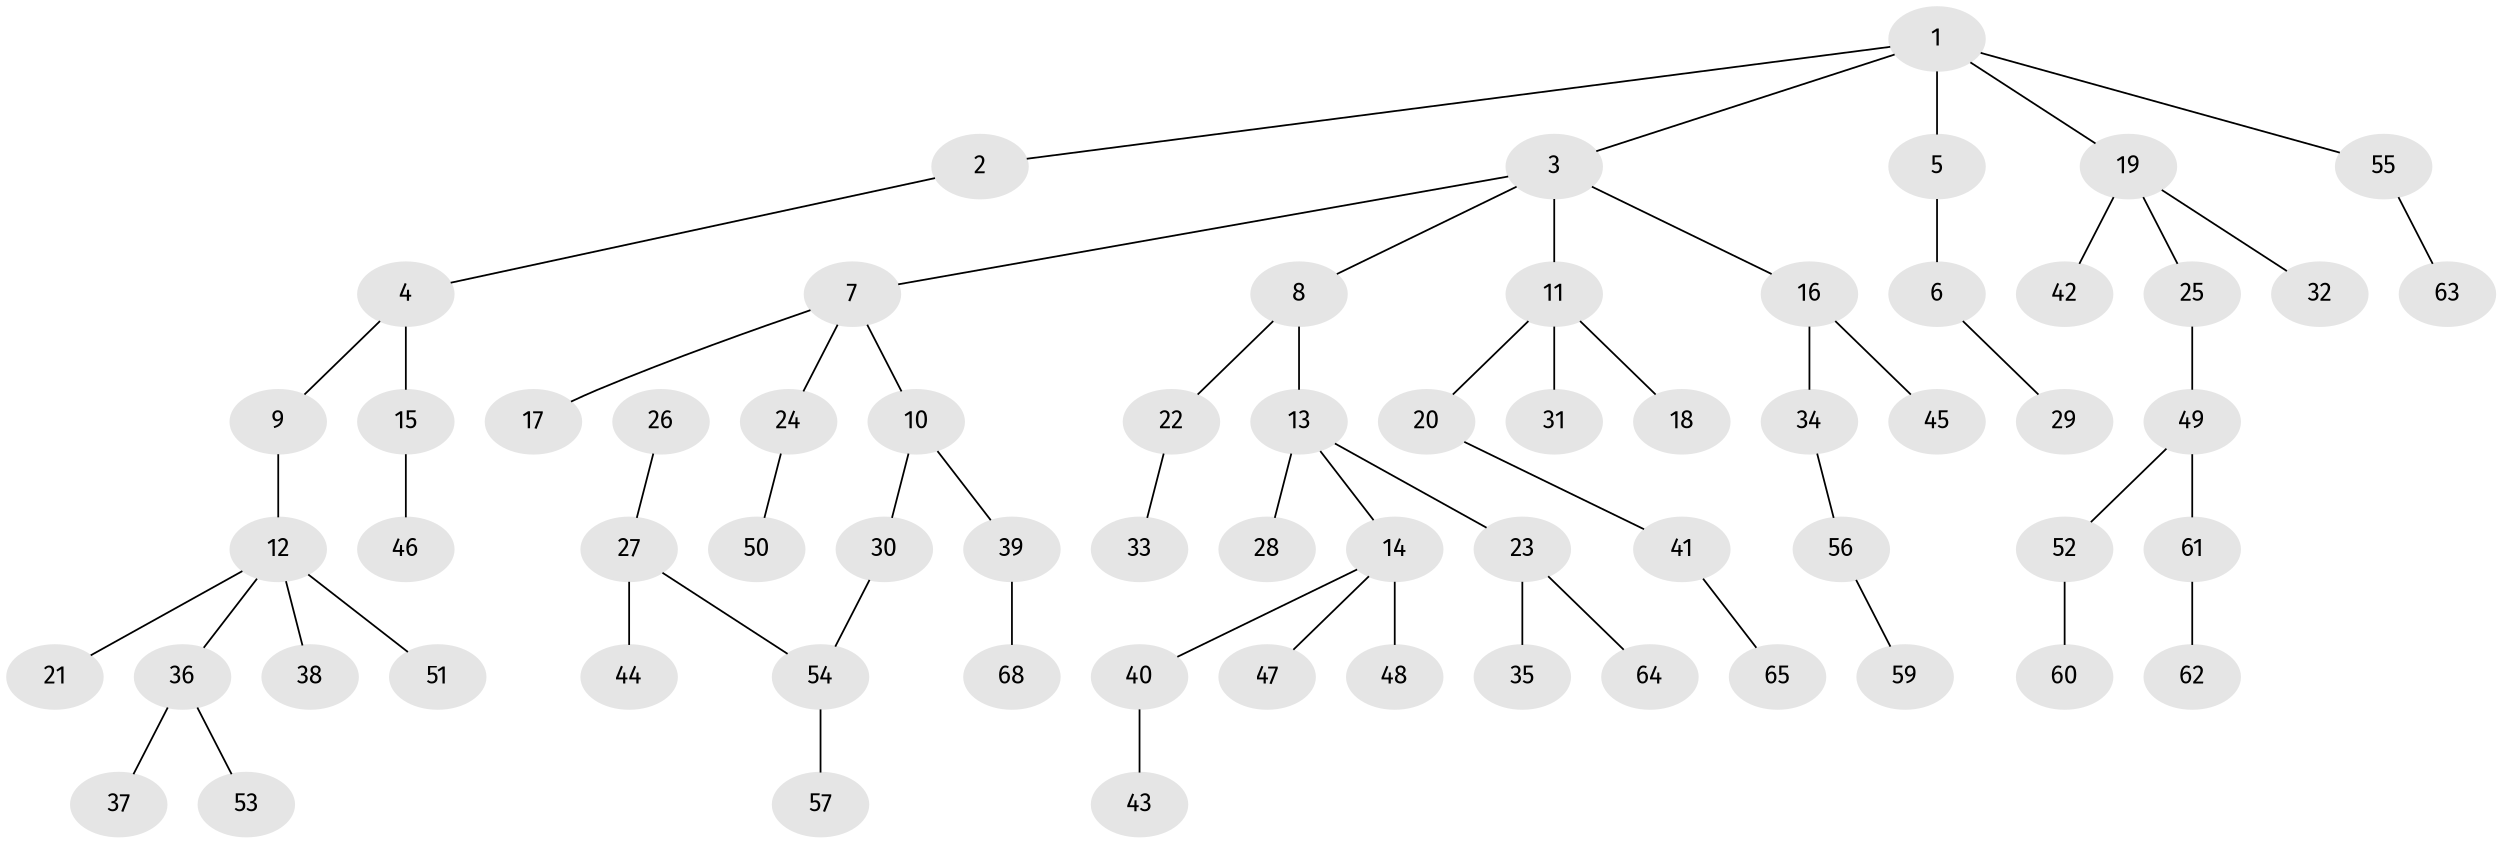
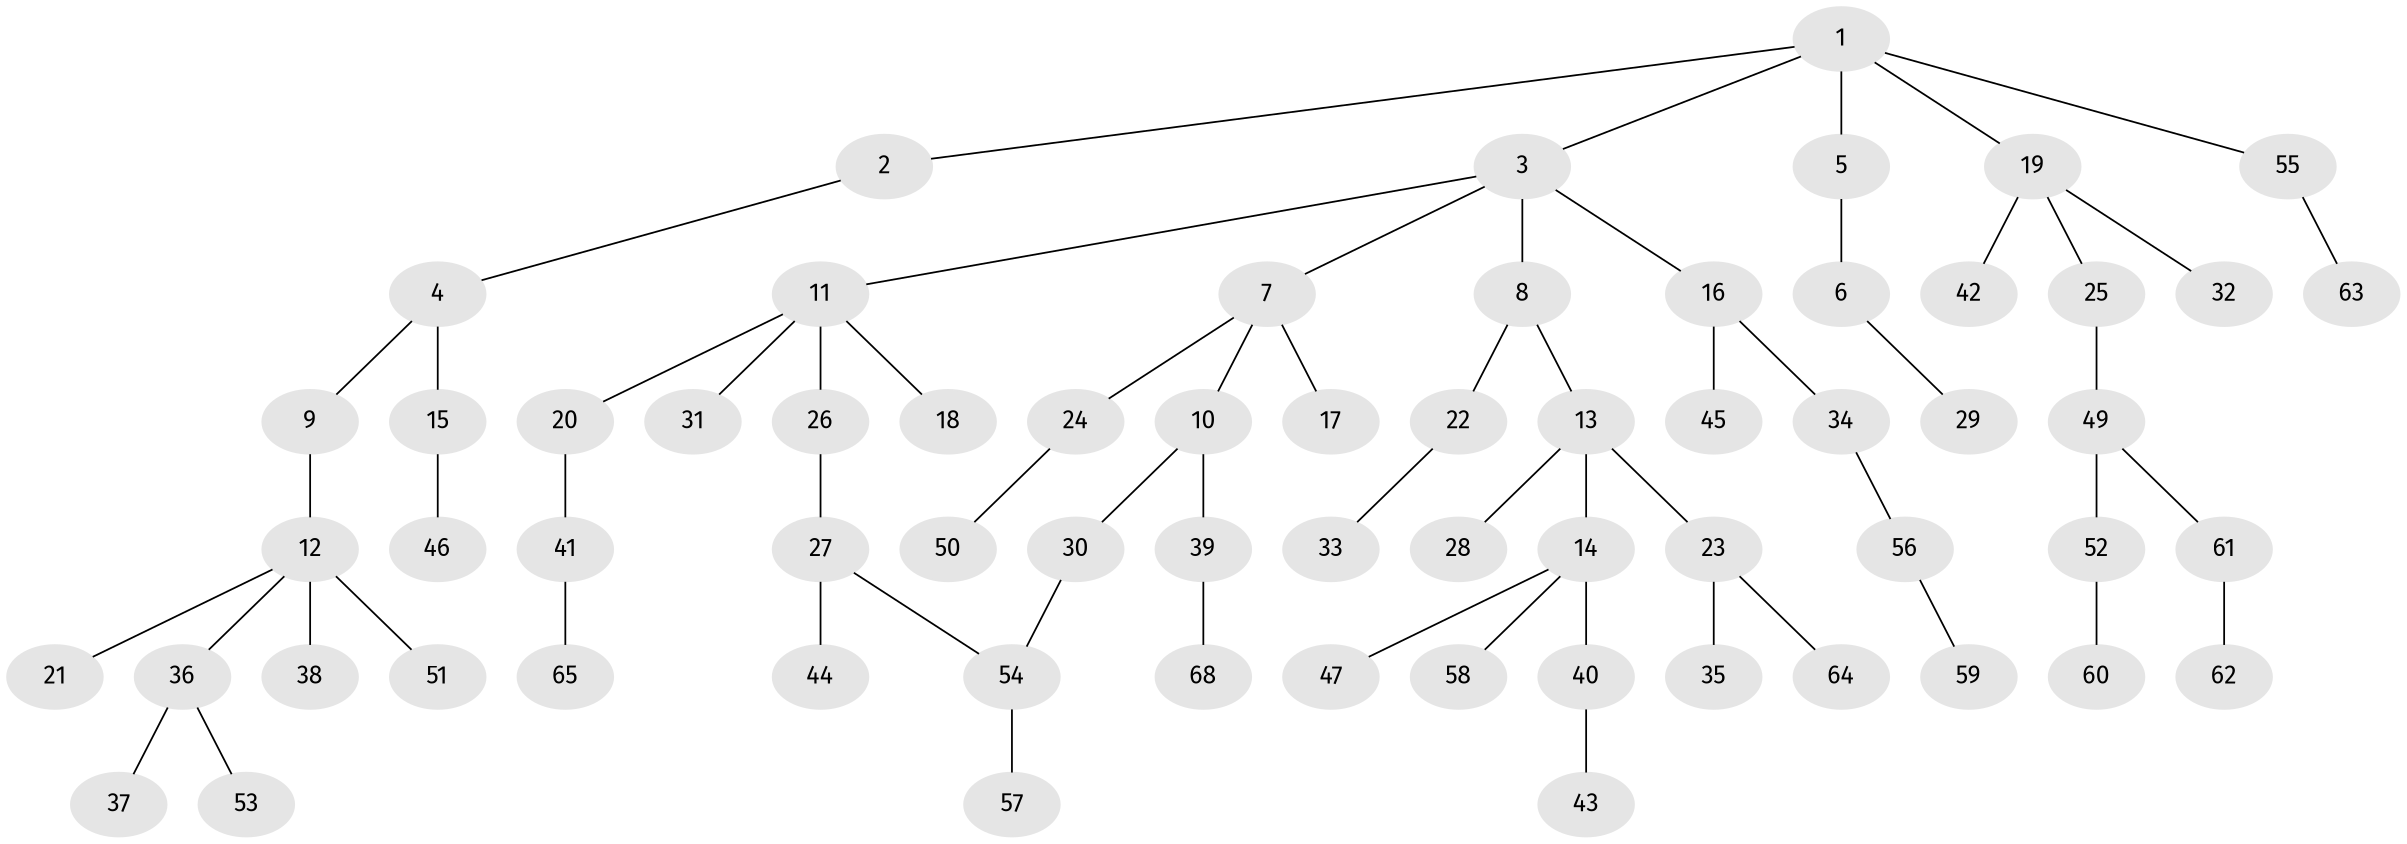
  graph {
    fontname="Fira Sans"
    node [color=gray90 fontname="Fira Sans" style=filled]
    edge [fontname="Fira Sans"]
    1
    2
    3
    5
    19
    55
    4
    7
    8
    11
    16
    6
    25
    32
    42
    63
    9
    15
    10
    17
    24
    13
    22
    18
    20
    26
    31
    12
    46
    29
    30
    39
    50
    14
    23
    28
    33
    21
    36
    38
    51
    27
    44
    54
    n45 [label=68]
    34
    45
    41
    37
    53
    40
    47
-   48
+   48 [label=58]
    35
    64
    43
    56
    49
    65
    52
    61
    57
    59
    60
    62
    1 -- 2
    1 -- 3
    1 -- 5
    1 -- 19
    1 -- 55
    2 -- 4
    3 -- 7
    3 -- 8
    3 -- 11
    3 -- 16
    5 -- 6
    19 -- 25
    19 -- 32
    19 -- 42
    55 -- 63
    4 -- 9
    4 -- 15
    7 -- 10
    7 -- 17
    7 -- 24
    8 -- 13
    8 -- 22
    11 -- 18
    11 -- 20
+   11 -- 26
    11 -- 31
    16 -- 34
    16 -- 45
    6 -- 29
    25 -- 49
    9 -- 12
    15 -- 46
    10 -- 30
    10 -- 39
    24 -- 50
    13 -- 14
    13 -- 23
    13 -- 28
    22 -- 33
    20 -- 41
    26 -- 27
    12 -- 21
    12 -- 36
    12 -- 38
    12 -- 51
    30 -- 54
    39 -- n45
    14 -- 40
    14 -- 47
    14 -- 48
    23 -- 35
    23 -- 64
    36 -- 37
    36 -- 53
    27 -- 44
    27 -- 54
    54 -- 57
    34 -- 56
    41 -- 65
    40 -- 43
    56 -- 59
    49 -- 52
    49 -- 61
    52 -- 60
    61 -- 62
  }
